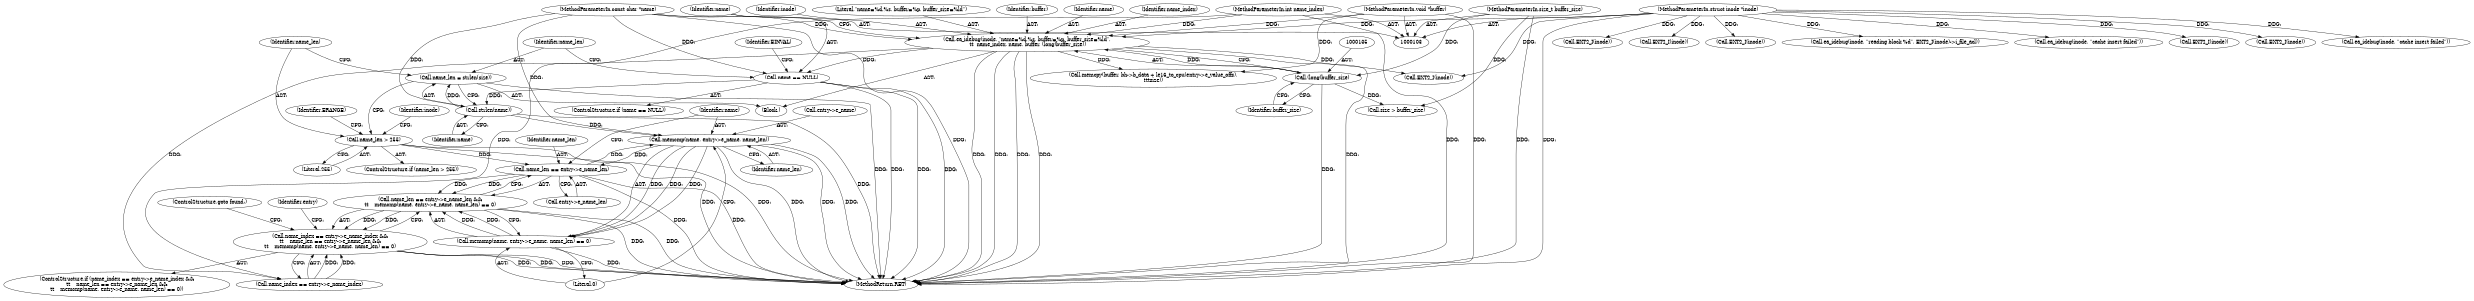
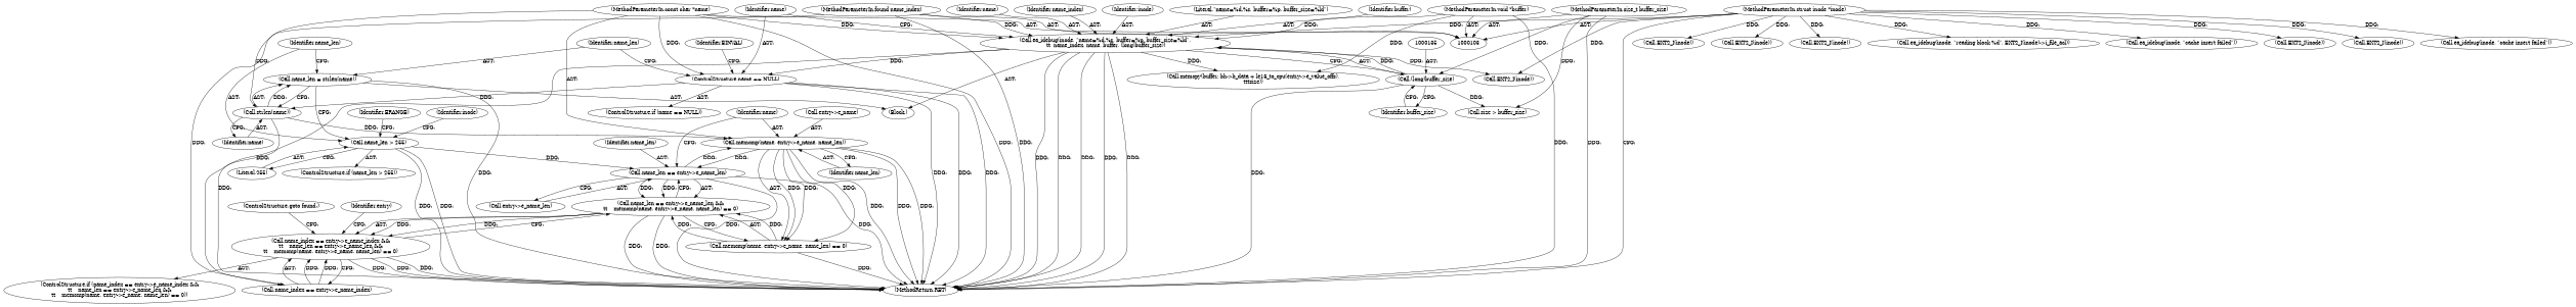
  digraph {
-   n1 [label="(Call,name_len = strlen(size))"]
+   n1 [label="(Call,name_len = strlen(name))"]
    n2 [label="(Call,strlen(name))"]
    n3 [label="(Call,name_len > 255)"]
    n4 [label="(MethodReturn,RET)"]
    n5 [label="(Block,)"]
    n6 [label="(Call,memcmp(name, entry->e_name, name_len))"]
    n7 [label="(Identifier,name)"]
    n8 [label="(Call,name_len == entry->e_name_len)"]
    n9 [label="(Literal,255)"]
    n10 [label="(ControlStructure,if (name_len > 255))"]
    n11 [label="(Call,memcmp(name, entry->e_name, name_len) == 0)"]
    n12 [label="(Identifier,name_len)"]
-   n13 [label="(Call,name == NULL)"]
+   n13 [label="(ControlStructure,name == NULL)"]
    n14 [label="(ControlStructure,if (name == NULL))"]
    n15 [label="(Call,ea_idebug(inode, \"name=%d.%s, buffer=%p, buffer_size=%ld\",\n \t\t  name_index, name, buffer, (long)buffer_size))"]
    n16 [label="(Call,(long)buffer_size)"]
    n17 [label="(Call,EXT2_I(inode))"]
    n18 [label="(Call,name_index == entry->e_name_index)"]
    n19 [label="(Call,memcpy(buffer, bh->b_data + le16_to_cpu(entry->e_value_offs),\n\t\t\tsize))"]
    n20 [label="(Call,size > buffer_size)"]
    n21 [label="(Identifier,buffer_size)"]
    n22 [label="(Call,name_index == entry->e_name_index &&\n\t\t    name_len == entry->e_name_len &&\n\t\t    memcmp(name, entry->e_name, name_len) == 0)"]
    n23 [label="(MethodParameterIn,struct inode *inode)"]
    n24 [label="(Call,EXT2_I(inode))"]
    n25 [label="(Call,EXT2_I(inode))"]
    n26 [label="(Call,EXT2_I(inode))"]
    n27 [label="(Call,ea_idebug(inode, \"reading block %d\", EXT2_I(inode)->i_file_acl))"]
    n28 [label="(Call,ea_idebug(inode, \"cache insert failed\"))"]
    n29 [label="(Call,EXT2_I(inode))"]
    n30 [label="(Call,EXT2_I(inode))"]
    n31 [label="(Call,ea_idebug(inode, \"cache insert failed\"))"]
    1000103
-   n33 [label="(MethodParameterIn,int name_index)"]
+   n33 [label="(MethodParameterIn,found name_index)"]
    n34 [label="(MethodParameterIn,const char *name)"]
    n35 [label="(MethodParameterIn,void *buffer)"]
    n36 [label="(MethodParameterIn,size_t buffer_size)"]
    n37 [label="(Call,name_len == entry->e_name_len &&\n\t\t    memcmp(name, entry->e_name, name_len) == 0)"]
    n38 [label="(Call,entry->e_name_len)"]
    n39 [label="(ControlStructure,if (name_index == entry->e_name_index &&\n\t\t    name_len == entry->e_name_len &&\n\t\t    memcmp(name, entry->e_name, name_len) == 0))"]
-   n40 [label="(Literal,0)"]
    n41 [label="(Identifier,name_len)"]
    n42 [label="(Identifier,name_index)"]
    n43 [label="(Identifier,inode)"]
    n44 [label="(Identifier,inode)"]
    n45 [label="(ControlStructure,goto found;)"]
    n46 [label="(Identifier,name)"]
    n47 [label="(Literal,\"name=%d.%s, buffer=%p, buffer_size=%ld\")"]
    n48 [label="(Identifier,name_len)"]
    n49 [label="(Identifier,buffer)"]
    n50 [label="(Identifier,ERANGE)"]
    n51 [label="(Identifier,name_len)"]
    n52 [label="(Call,entry->e_name)"]
    n53 [label="(Identifier,entry)"]
    n54 [label="(Identifier,name)"]
    n55 [label="(Identifier,name)"]
    n56 [label="(Identifier,EINVAL)"]
    1000135
    n1 -> n2 [label="CFG: "]
    n1 -> n3 [label="CFG: "]
    n1 -> n4 [label="DDG: "]
    n1 -> n5 [label="AST: "]
    n2 -> n1 [label="AST: "]
    n2 -> n1 [label="DDG: "]
    n2 -> n4 [label="DDG: "]
    n2 -> n6 [label="DDG: "]
    n2 -> n7 [label="CFG: "]
    n3 -> n4 [label="DDG: "]
    n3 -> n4 [label="DDG: "]
    n3 -> n8 [label="DDG: "]
    n3 -> n9 [label="CFG: "]
    n3 -> n10 [label="AST: "]
    n6 -> n4 [label="DDG: "]
    n6 -> n4 [label="DDG: "]
    n6 -> n4 [label="DDG: "]
    n6 -> n8 [label="DDG: "]
    n6 -> n11 [label="AST: "]
    n6 -> n11 [label="DDG: "]
    n6 -> n11 [label="DDG: "]
    n6 -> n11 [label="DDG: "]
    n6 -> n12 [label="CFG: "]
    n7 -> n2 [label="AST: "]
    n8 -> n4 [label="DDG: "]
    n8 -> n4 [label="DDG: "]
    n8 -> n6 [label="DDG: "]
    n8 -> n37 [label="AST: "]
    n8 -> n37 [label="DDG: "]
    n8 -> n37 [label="DDG: "]
    n8 -> n38 [label="CFG: "]
    n9 -> n3 [label="AST: "]
    n11 -> n4 [label="DDG: "]
    n11 -> n37 [label="AST: "]
    n11 -> n37 [label="DDG: "]
    n11 -> n37 [label="DDG: "]
-   n11 -> n40 [label="CFG: "]
    n12 -> n6 [label="AST: "]
    n13 -> n2 [label="DDG: "]
    n13 -> n4 [label="DDG: "]
    n13 -> n4 [label="DDG: "]
    n13 -> n4 [label="DDG: "]
    n13 -> n14 [label="AST: "]
    n15 -> n4 [label="DDG: "]
    n15 -> n4 [label="DDG: "]
    n15 -> n4 [label="DDG: "]
    n15 -> n4 [label="DDG: "]
    n15 -> n4 [label="DDG: "]
    n15 -> n5 [label="AST: "]
    n15 -> n13 [label="DDG: "]
    n15 -> n16 [label="CFG: "]
    n15 -> n17 [label="DDG: "]
    n15 -> n18 [label="DDG: "]
    n15 -> n19 [label="DDG: "]
    n16 -> n4 [label="DDG: "]
    n16 -> n15 [label="AST: "]
    n16 -> n15 [label="DDG: "]
    n16 -> n20 [label="DDG: "]
    n16 -> n21 [label="CFG: "]
    n18 -> n22 [label="AST: "]
    n18 -> n22 [label="DDG: "]
    n18 -> n22 [label="DDG: "]
    n21 -> n16 [label="CFG: "]
    n22 -> n4 [label="DDG: "]
    n22 -> n4 [label="DDG: "]
    n22 -> n4 [label="DDG: "]
    n22 -> n18 [label="CFG: "]
    n22 -> n37 [label="CFG: "]
    n22 -> n39 [label="AST: "]
-   n23 -> n4 [label="DDG: "]
+   n23 -> n4 [label="CFG: "]
    n23 -> n15 [label="DDG: "]
    n23 -> n17 [label="DDG: "]
    n23 -> n24 [label="DDG: "]
    n23 -> n25 [label="DDG: "]
    n23 -> n26 [label="DDG: "]
    n23 -> n27 [label="DDG: "]
    n23 -> n28 [label="DDG: "]
    n23 -> n29 [label="DDG: "]
    n23 -> n30 [label="DDG: "]
    n23 -> n31 [label="DDG: "]
    n23 -> 1000103 [label="AST: "]
    n33 -> n4 [label="DDG: "]
    n33 -> n15 [label="DDG: "]
    n33 -> n18 [label="DDG: "]
    n33 -> 1000103 [label="AST: "]
    n34 -> n2 [label="DDG: "]
    n34 -> n4 [label="DDG: "]
-   n34 -> n6 [label="DDG: "]
+   n34 -> n6 [label="AST: "]
    n34 -> n13 [label="DDG: "]
    n34 -> n15 [label="DDG: "]
    n34 -> 1000103 [label="AST: "]
    n35 -> n4 [label="DDG: "]
    n35 -> n15 [label="DDG: "]
    n35 -> n19 [label="DDG: "]
    n35 -> 1000103 [label="AST: "]
    n36 -> n4 [label="DDG: "]
    n36 -> n16 [label="DDG: "]
    n36 -> n20 [label="DDG: "]
    n36 -> 1000103 [label="AST: "]
    n37 -> n4 [label="DDG: "]
    n37 -> n4 [label="DDG: "]
    n37 -> n8 [label="CFG: "]
    n37 -> n11 [label="CFG: "]
    n37 -> n22 [label="AST: "]
    n37 -> n22 [label="DDG: "]
    n37 -> n22 [label="DDG: "]
    n38 -> n8 [label="AST: "]
-   n40 -> n6 [label="CFG: "]
-   n40 -> n11 [label="AST: "]
    n41 -> n8 [label="AST: "]
    n42 -> n15 [label="AST: "]
    n43 -> n15 [label="AST: "]
    n44 -> n3 [label="CFG: "]
    n45 -> n22 [label="CFG: "]
    n46 -> n6 [label="AST: "]
    n46 -> n8 [label="CFG: "]
    n47 -> n15 [label="AST: "]
    n48 -> n1 [label="CFG: "]
    n48 -> n3 [label="AST: "]
    n49 -> n15 [label="AST: "]
    n50 -> n3 [label="CFG: "]
    n51 -> n1 [label="AST: "]
    n51 -> n13 [label="CFG: "]
    n52 -> n6 [label="AST: "]
    n53 -> n22 [label="CFG: "]
    n54 -> n13 [label="AST: "]
    n54 -> n15 [label="CFG: "]
    n55 -> n15 [label="AST: "]
    n56 -> n13 [label="CFG: "]
    1000135 -> n16 [label="AST: "]
  }
